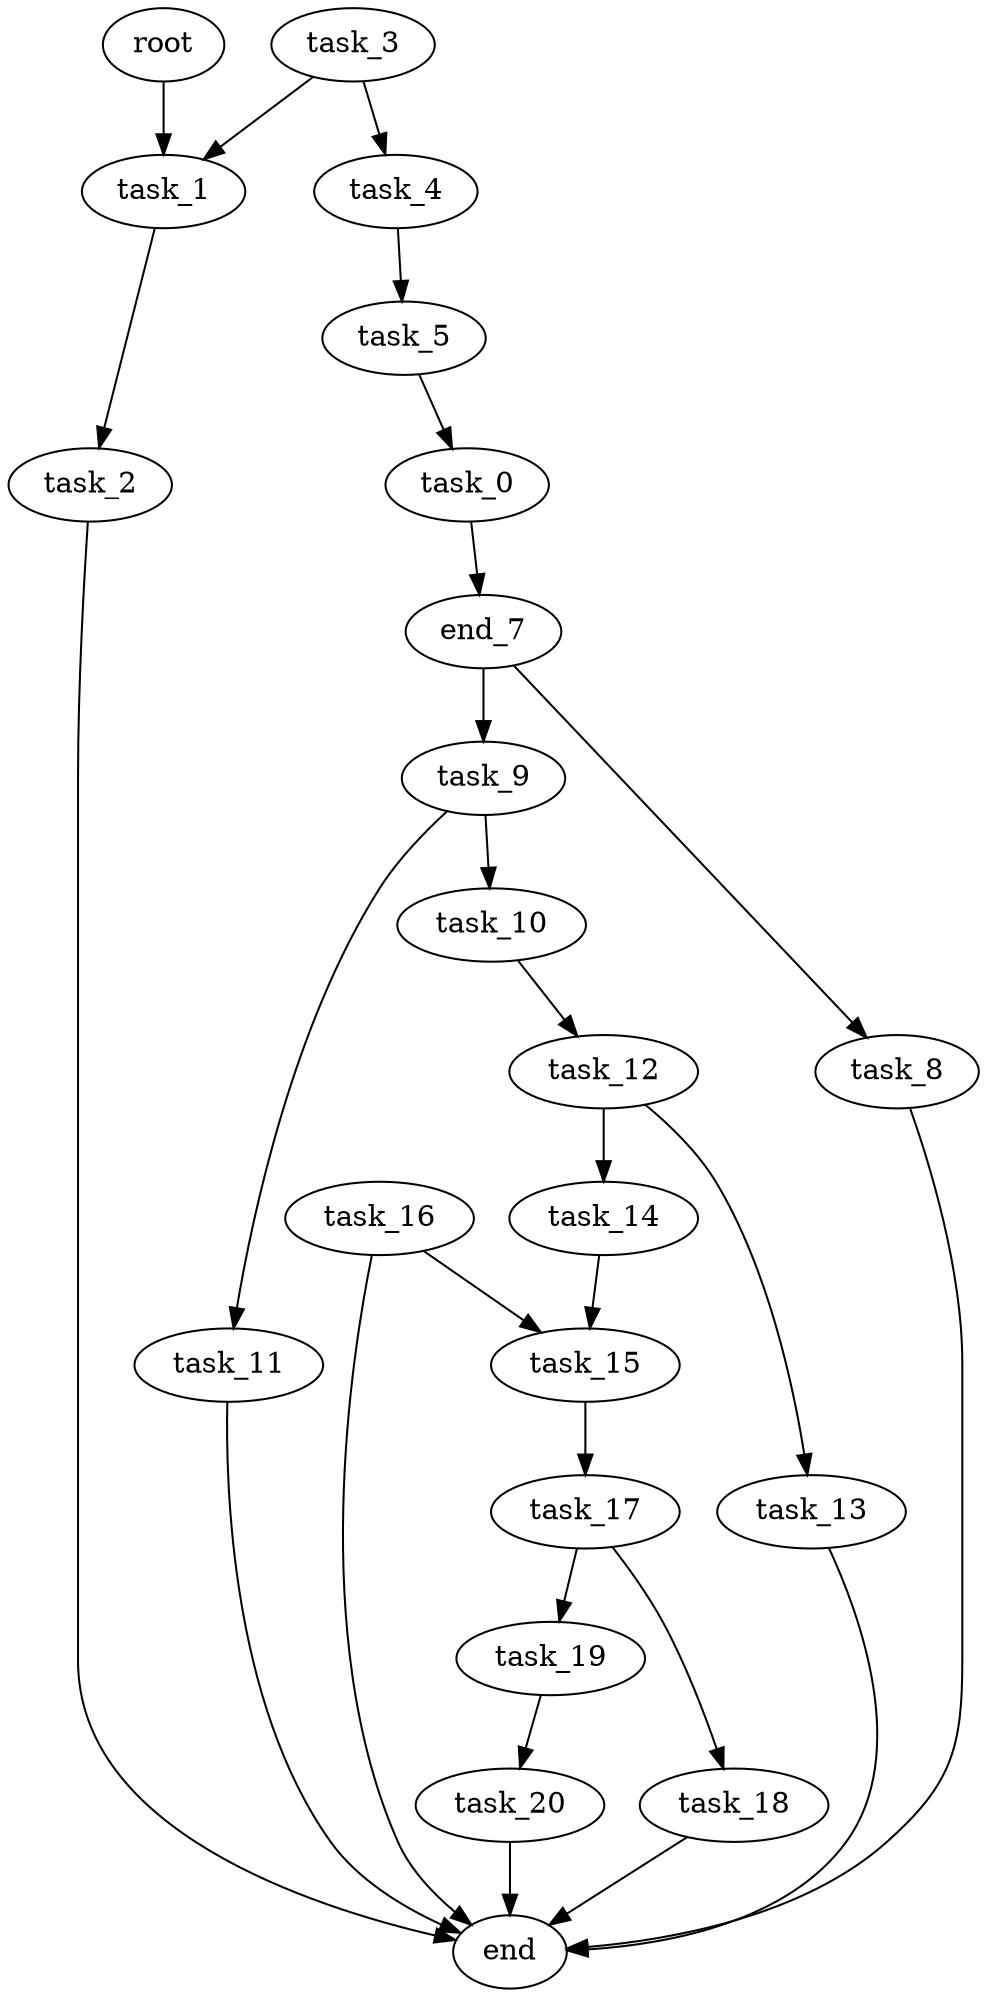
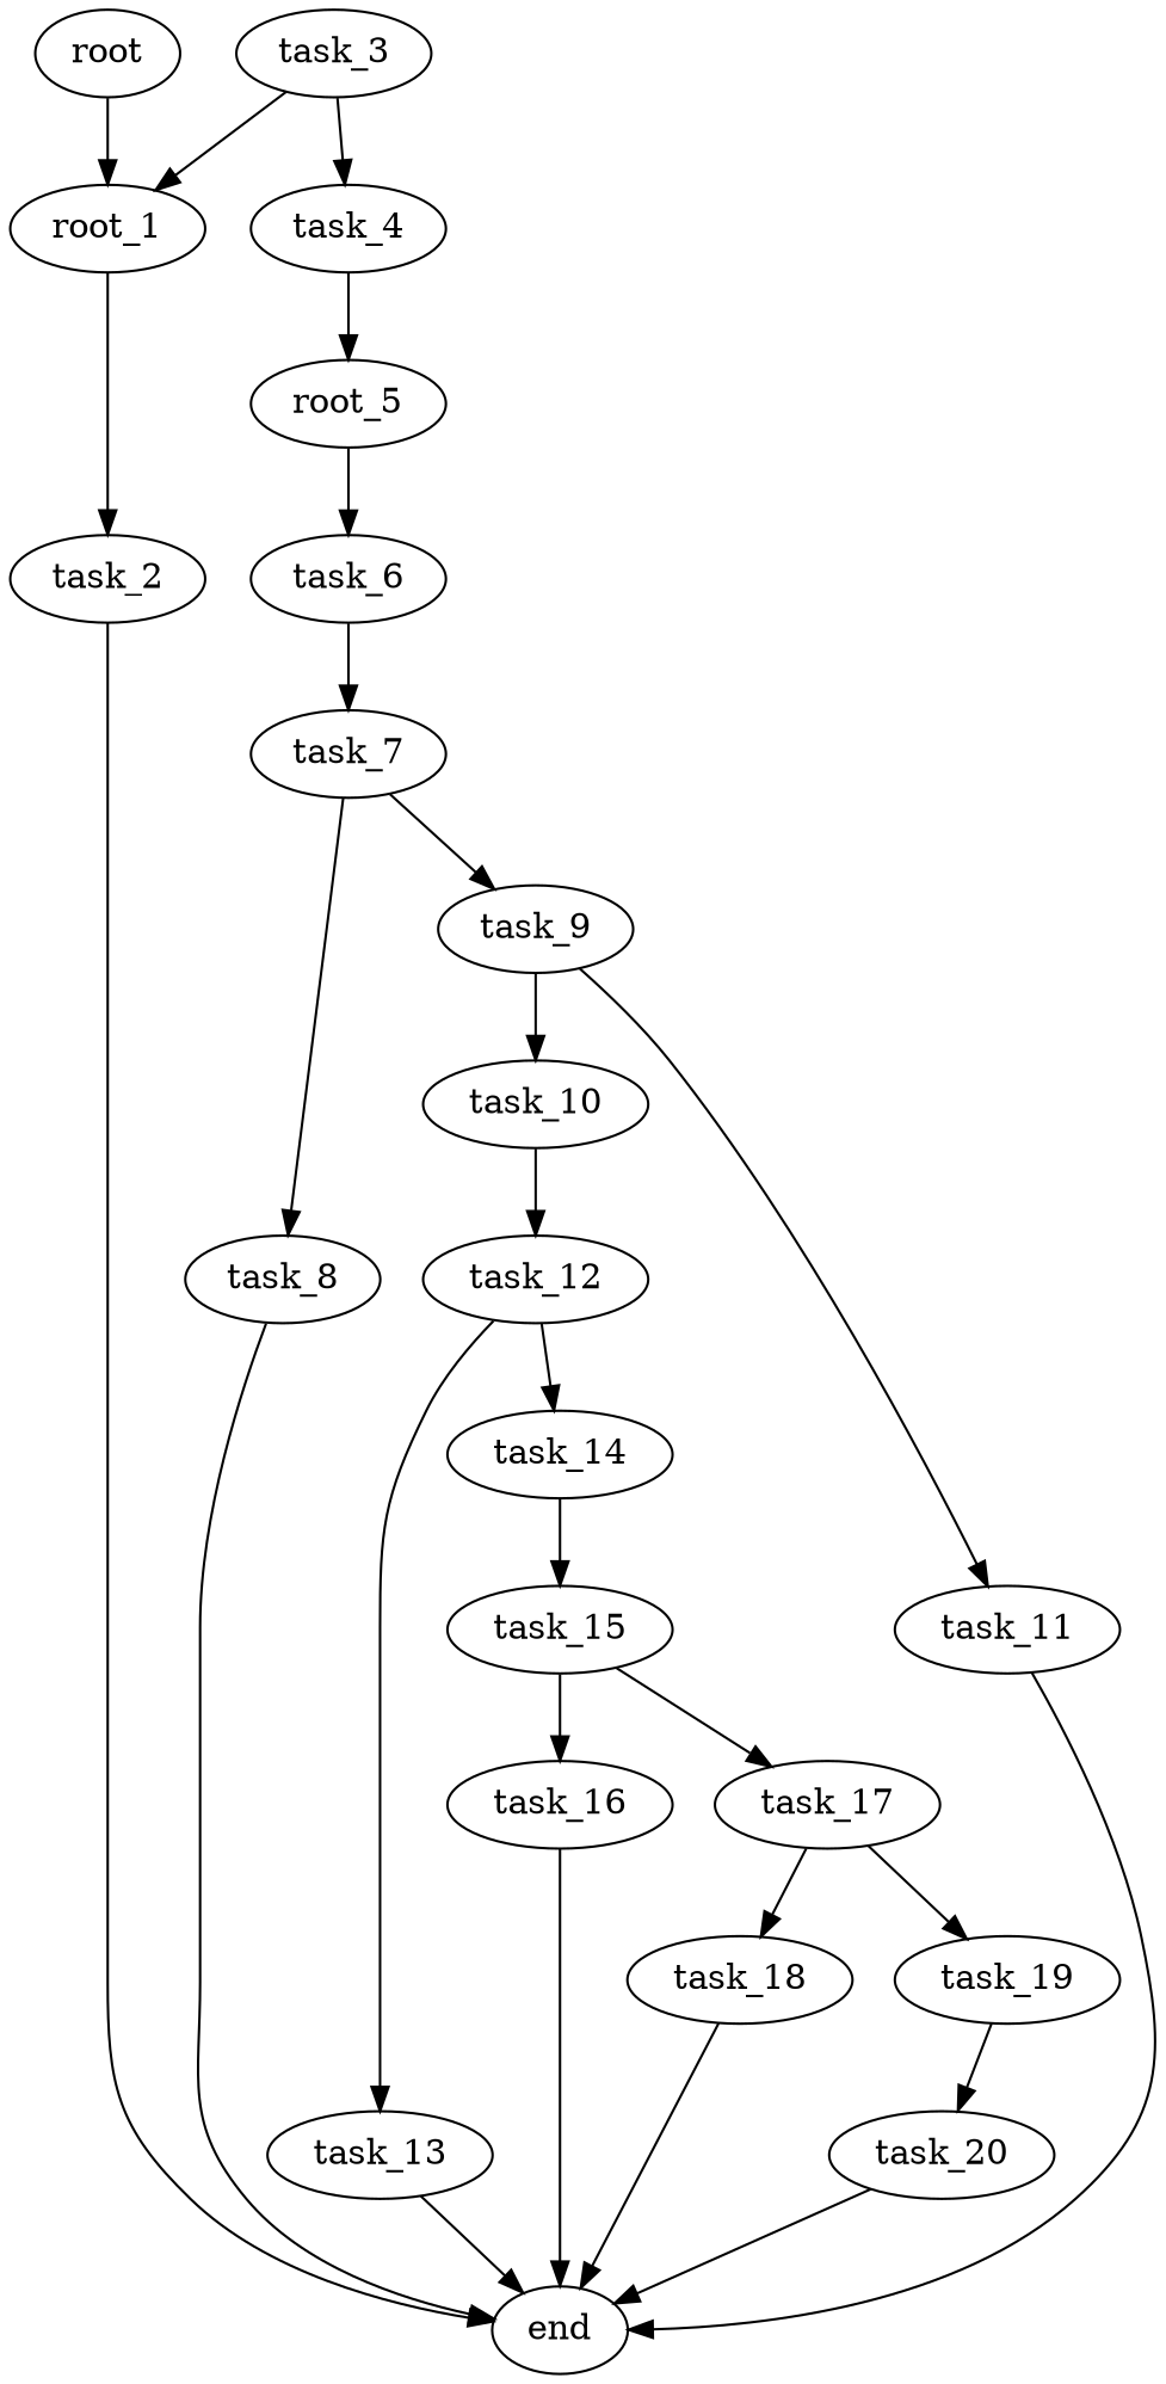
  digraph {
    root
-   task_1
+   task_1 [label=root_1]
    task_2
    end
    task_3
    task_4
-   task_5
-   task_6 [label=task_0]
-   task_7 [label=end_7]
+   task_5 [label=root_5]
+   task_6
+   task_7
    task_8
    task_9
    task_10
    task_11
    task_12
    task_13
    task_14
    task_15
    task_16
    task_17
    task_18
    task_19
    task_20
    root -> task_1
    task_1 -> task_2
    task_2 -> end
    task_3 -> task_1
    task_3 -> task_4
    task_4 -> task_5
    task_5 -> task_6
    task_6 -> task_7
    task_7 -> task_8
    task_7 -> task_9
    task_8 -> end
    task_9 -> task_10
    task_9 -> task_11
    task_10 -> task_12
    task_11 -> end
    task_12 -> task_13
    task_12 -> task_14
    task_13 -> end
    task_14 -> task_15
-   task_16 -> task_15
+   task_15 -> task_16
    task_15 -> task_17
    task_16 -> end
    task_17 -> task_18
    task_17 -> task_19
    task_18 -> end
    task_19 -> task_20
    task_20 -> end
  }
